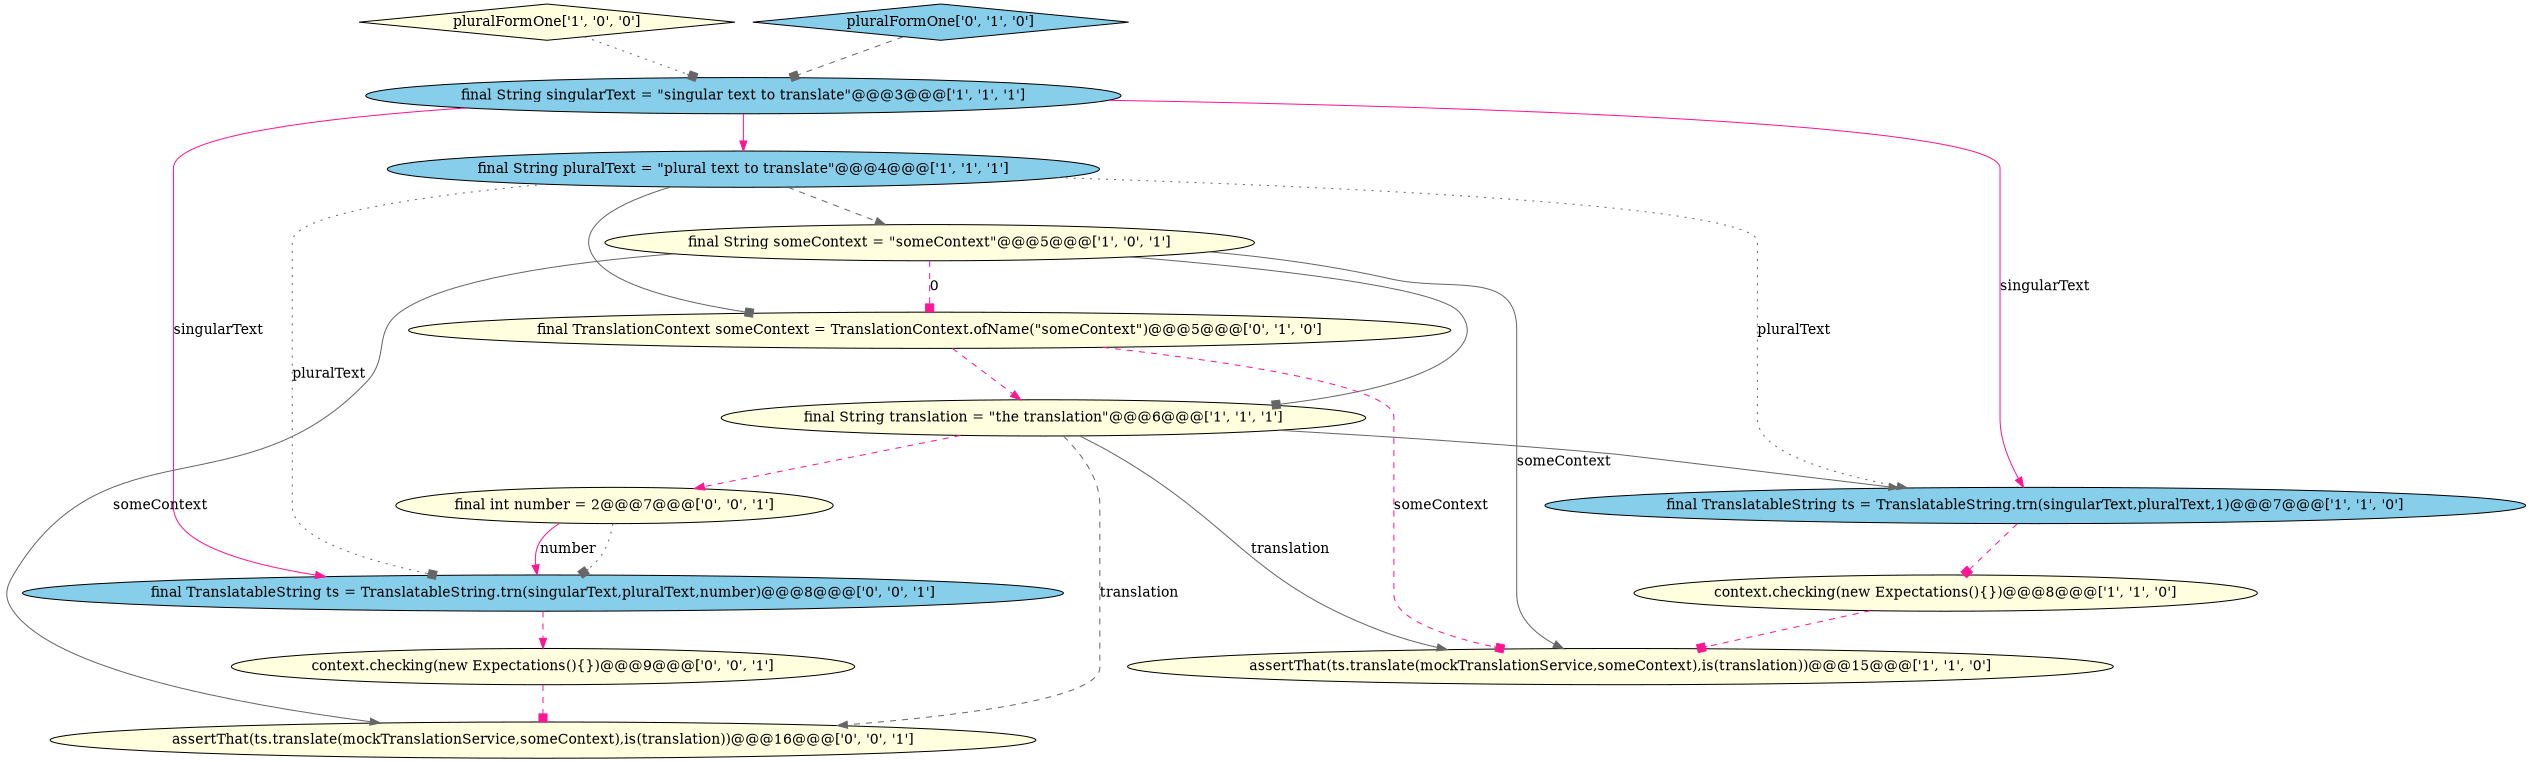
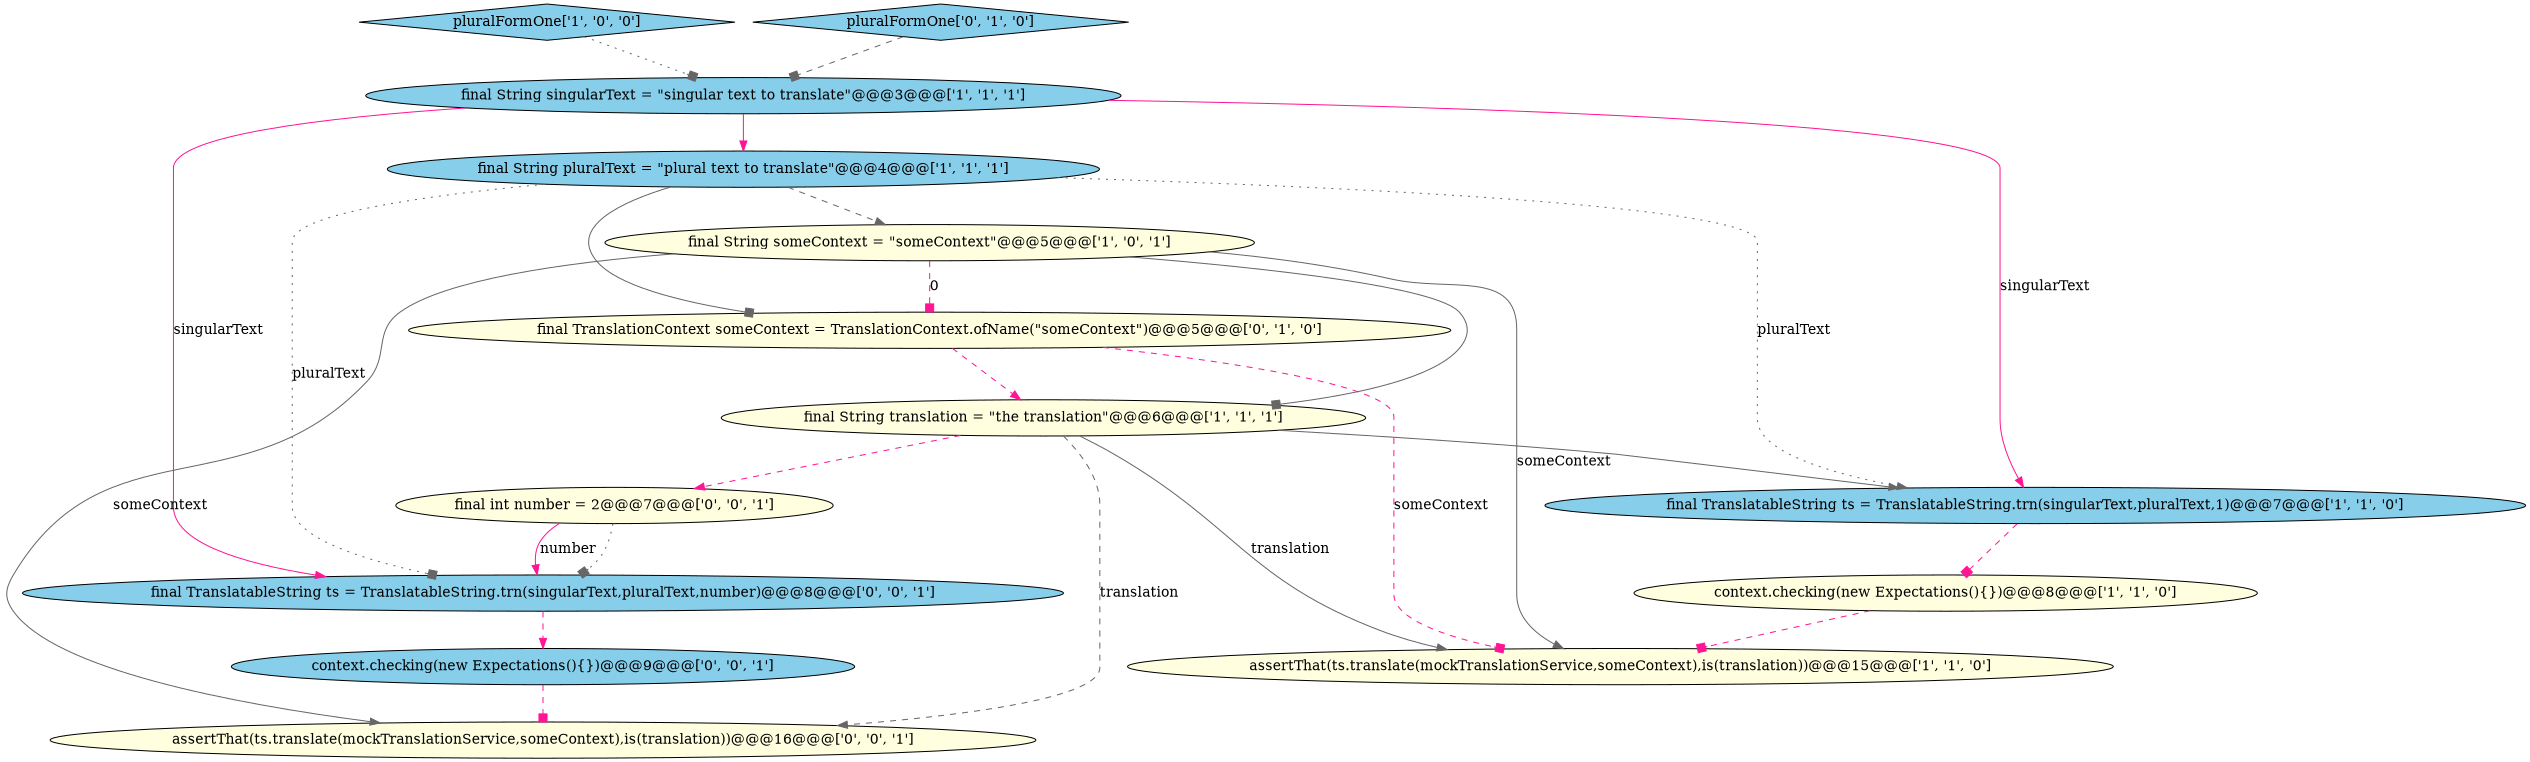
  digraph {
    node [fillcolor=skyblue shape=ellipse style=filled]
    edge [arrowhead=normal color=gray40 style=dashed]
-   n1 [fillcolor=lightyellow label="pluralFormOne['1', '0', '0']" shape=diamond]
+   n1 [label="pluralFormOne['1', '0', '0']" shape=diamond]
    n2 [label="final String singularText = \"singular text to translate\"@@@3@@@['1', '1', '1']"]
    n3 [label="final TranslatableString ts = TranslatableString.trn(singularText,pluralText,number)@@@8@@@['0', '0', '1']"]
    n4 [label="final TranslatableString ts = TranslatableString.trn(singularText,pluralText,1)@@@7@@@['1', '1', '0']"]
    n5 [label="final String pluralText = \"plural text to translate\"@@@4@@@['1', '1', '1']"]
-   n6 [fillcolor=lightyellow label="context.checking(new Expectations(){})@@@9@@@['0', '0', '1']"]
+   n6 [label="context.checking(new Expectations(){})@@@9@@@['0', '0', '1']"]
    n7 [fillcolor=lightyellow label="context.checking(new Expectations(){})@@@8@@@['1', '1', '0']"]
    n8 [fillcolor=lightyellow label="final TranslationContext someContext = TranslationContext.ofName(\"someContext\")@@@5@@@['0', '1', '0']"]
    n9 [fillcolor=lightyellow label="final String someContext = \"someContext\"@@@5@@@['1', '0', '1']"]
    n10 [fillcolor=lightyellow label="assertThat(ts.translate(mockTranslationService,someContext),is(translation))@@@16@@@['0', '0', '1']"]
    n11 [fillcolor=lightyellow label="final int number = 2@@@7@@@['0', '0', '1']"]
    n12 [fillcolor=lightyellow label="assertThat(ts.translate(mockTranslationService,someContext),is(translation))@@@15@@@['1', '1', '0']"]
    n13 [fillcolor=lightyellow label="final String translation = \"the translation\"@@@6@@@['1', '1', '1']"]
    n14 [label="pluralFormOne['0', '1', '0']" shape=diamond]
    n1 -> n2 [arrowhead=box style=dotted]
    n2 -> n3 [color=deeppink label=singularText style=solid]
    n2 -> n4 [color=deeppink label=singularText style=solid]
    n2 -> n5 [color=deeppink style=solid]
    n3 -> n6 [color=deeppink]
    n4 -> n7 [arrowhead=box color=deeppink]
    n5 -> n3 [arrowhead=box label=pluralText style=dotted]
    n5 -> n4 [label=pluralText style=dotted]
    n5 -> n8 [arrowhead=box style=solid]
    n5 -> n9
    n6 -> n10 [arrowhead=box color=deeppink]
    n7 -> n12 [arrowhead=box color=deeppink]
    n8 -> n12 [arrowhead=box color=deeppink label=someContext]
    n8 -> n13 [color=deeppink]
    n9 -> n8 [arrowhead=box color=deeppink label=0]
    n9 -> n10 [label=someContext style=solid]
    n9 -> n12 [label=someContext style=solid]
    n9 -> n13 [arrowhead=box style=solid]
    n11 -> n3 [arrowhead=box style=dotted]
    n11 -> n3 [color=deeppink label=number style=solid]
    n13 -> n4 [style=solid]
    n13 -> n10 [label=translation]
    n13 -> n11 [color=deeppink]
    n13 -> n12 [label=translation style=solid]
    n14 -> n2 [arrowhead=box]
  }
